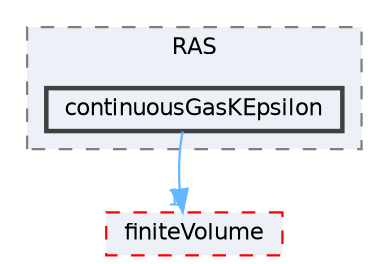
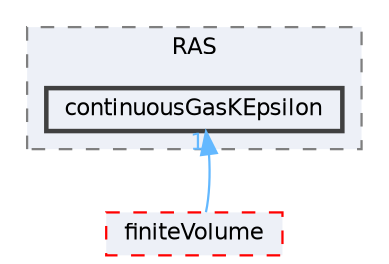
  digraph {
    compound=true
    node [fillcolor="#edf0f7" fontname=Helvetica fontsize=10 shape=box]
    n1 [color=grey25 height=0.2 label=continuousGasKEpsilon style="filled,bold" width=0.4]
    n2 [color=red height=0.2 label=finiteVolume style="filled,dashed" width=0.4]
    subgraph cluster_1 {
      bgcolor="#edf0f7"
      fontname=Helvetica
      fontsize=10
      label=RAS
      pencolor=grey50
      style="filled,dashed"
      n1
    }
-   n1 -> n2 [color=steelblue1 fontcolor=steelblue1 fontname=Helvetica fontsize=10 headlabel=1 labeldistance=1.5 labelfontname=Helvetica labelfontsize=10]
+   n2 -> n1 [color=steelblue1 fontcolor=steelblue1 fontname=Helvetica fontsize=10 headlabel=1 labeldistance=1.5 labelfontname=Helvetica labelfontsize=10]
  }
